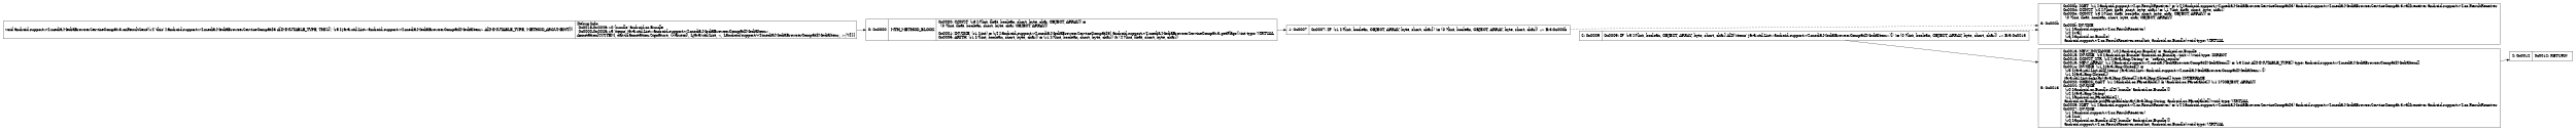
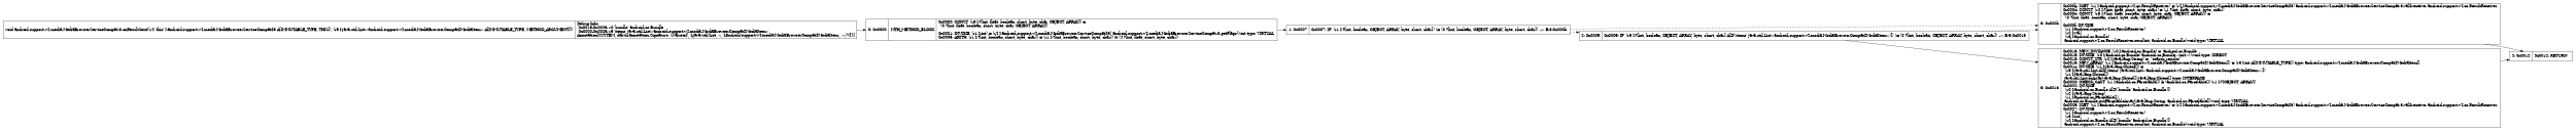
  digraph {
    rankdir=LR
    node [shape=record]
    n1 [label="{0\:\ 0x0000|MTH_METHOD_BLOCK\l|0x0000: CONST  (r3 I:?[int, float, boolean, short, byte, char, OBJECT, ARRAY]) = \l  (0 ?[int, float, boolean, short, byte, char, OBJECT, ARRAY])\l \l0x0001: INVOKE  (r1 I:int) = (r4 I:android.support.v4.media.MediaBrowserServiceCompat$3) android.support.v4.media.MediaBrowserServiceCompat.3.getFlags():int type: VIRTUAL \l0x0005: ARITH  (r1 I:?[int, boolean, short, byte, char]) = (r1 I:?[int, boolean, short, byte, char]) & (4 ?[int, float, short, byte, char]) \l}"]
    n2 [label="{1\:\ 0x0007|0x0007: IF  (r1 I:?[int, boolean, OBJECT, ARRAY, byte, short, char]) != (0 ?[int, boolean, OBJECT, ARRAY, byte, short, char])  \-\> B:3:0x000b \l}"]
    n3 [label="{2\:\ 0x0009|0x0009: IF  (r5 I:?[int, boolean, OBJECT, ARRAY, byte, short, char] A[D('items' java.util.List\<android.support.v4.media.MediaBrowserCompat$MediaItem\>)]) != (0 ?[int, boolean, OBJECT, ARRAY, byte, short, char])  \-\> B:5:0x0013 \l}"]
    n4 [label="{3\:\ 0x000b|0x000b: IGET  (r1 I:android.support.v4.os.ResultReceiver) = (r4 I:android.support.v4.media.MediaBrowserServiceCompat$3) android.support.v4.media.MediaBrowserServiceCompat.3.val$receiver android.support.v4.os.ResultReceiver \l0x000d: CONST  (r2 I:?[int, float, short, byte, char]) = (\-1 ?[int, float, short, byte, char]) \l0x000e: CONST  (r3 I:?[int, float, boolean, short, byte, char, OBJECT, ARRAY]) = \l  (0 ?[int, float, boolean, short, byte, char, OBJECT, ARRAY])\l \l0x000f: INVOKE  \l  (r1 I:android.support.v4.os.ResultReceiver)\l  (r2 I:val)\l  (r3 I:android.os.Bundle)\l android.support.v4.os.ResultReceiver.send(int, android.os.Bundle):void type: VIRTUAL \l}"]
    n5 [label="{5\:\ 0x0013|0x0013: NEW_INSTANCE  (r0 I:android.os.Bundle) =  android.os.Bundle \l0x0015: INVOKE  (r0 I:android.os.Bundle) android.os.Bundle.\<init\>():void type: DIRECT \l0x0018: CONST_STR  (r2 I:java.lang.String) =  \"search_results\" \l0x001a: NEW_ARRAY  (r1 I:android.support.v4.media.MediaBrowserCompat$MediaItem[]) = (r3 I:int A[IMMUTABLE_TYPE]) type: android.support.v4.media.MediaBrowserCompat$MediaItem[] \l0x001c: INVOKE  (r1 I:java.lang.Object[]) = \l  (r5 I:java.util.List A[D('items' java.util.List\<android.support.v4.media.MediaBrowserCompat$MediaItem\>)])\l  (r1 I:java.lang.Object[])\l java.util.List.toArray(java.lang.Object[]):java.lang.Object[] type: INTERFACE \l0x0020: CHECK_CAST  (r1 I:android.os.Parcelable[]) = (android.os.Parcelable[]) (r1 I:?[OBJECT, ARRAY]) \l0x0022: INVOKE  \l  (r0 I:android.os.Bundle A[D('bundle' android.os.Bundle)])\l  (r2 I:java.lang.String)\l  (r1 I:android.os.Parcelable[])\l android.os.Bundle.putParcelableArray(java.lang.String, android.os.Parcelable[]):void type: VIRTUAL \l0x0025: IGET  (r1 I:android.support.v4.os.ResultReceiver) = (r4 I:android.support.v4.media.MediaBrowserServiceCompat$3) android.support.v4.media.MediaBrowserServiceCompat.3.val$receiver android.support.v4.os.ResultReceiver \l0x0027: INVOKE  \l  (r1 I:android.support.v4.os.ResultReceiver)\l  (r3 I:int)\l  (r0 I:android.os.Bundle A[D('bundle' android.os.Bundle)])\l android.support.v4.os.ResultReceiver.send(int, android.os.Bundle):void type: VIRTUAL \l}"]
    n6 [label="{4\:\ 0x0012|0x0012: RETURN   \l}"]
    n7 [label="{void android.support.v4.media.MediaBrowserServiceCompat.3.onResultSent((r4 'this' I:android.support.v4.media.MediaBrowserServiceCompat$3 A[IMMUTABLE_TYPE, THIS]), (r5 I:java.util.List\<android.support.v4.media.MediaBrowserCompat$MediaItem\> A[IMMUTABLE_TYPE, METHOD_ARGUMENT]))  | Debug Info:\l  0x0018\-0x002a: r0 'bundle' android.os.Bundle\l  0x0000\-0x002a: r5 'items' java.util.List\<android.support.v4.media.MediaBrowserCompat$MediaItem\>\lAnnotation[SYSTEM, dalvik.annotation.Signature, \{value=[(, Ljava\/util\/List, \<, Landroid\/support\/v4\/media\/MediaBrowserCompat$MediaItem;, \>;)V]\}]\l}"]
    n1 -> n2
+   n2 -> n3 [style=dashed]
    n2 -> n4 [style=dashed]
    n3 -> n4 [style=dashed]
    n3 -> n5
+   n4 -> n6
    n5 -> n6
    n7 -> n1
  }
